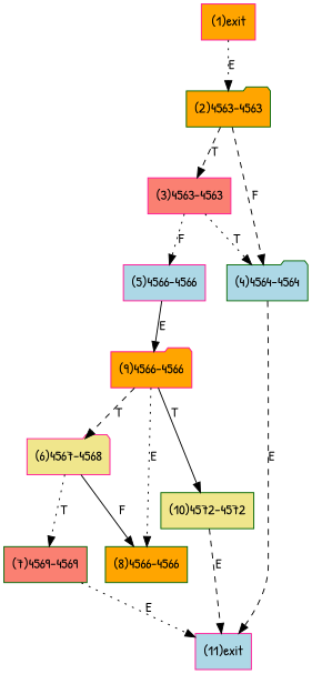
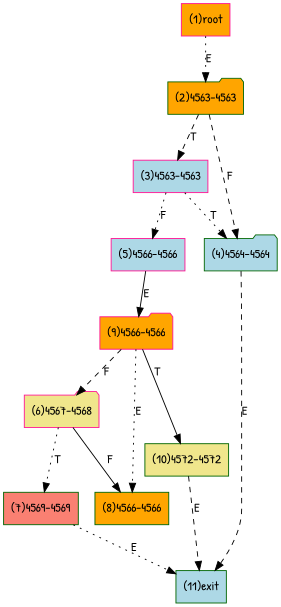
  digraph {
    fontname="Patrick Hand"
    node [color=darkgreen fillcolor=orange fontname="Patrick Hand" shape=box style=filled]
    edge [fontname="Patrick Hand" style=dotted]
-   n1 [color=deeppink label="(1)exit"]
+   n1 [color=deeppink label="(1)root"]
    n2 [label="(2)4563-4563" shape=folder]
-   n3 [color=deeppink fillcolor=salmon label="(3)4563-4563"]
+   n3 [color=deeppink fillcolor=lightblue label="(3)4563-4563"]
    n4 [fillcolor=lightblue label="(4)4564-4564" shape=folder]
    n5 [color=deeppink fillcolor=lightblue label="(5)4566-4566"]
-   n6 [color=deeppink fillcolor=lightblue label="(11)exit"]
+   n6 [fillcolor=lightblue label="(11)exit"]
    n7 [color=deeppink label="(9)4566-4566" shape=folder]
    n8 [color=deeppink fillcolor=khaki label="(6)4567-4568" shape=folder]
    n9 [label="(8)4566-4566"]
    n10 [fillcolor=khaki label="(10)4572-4572"]
    n11 [fillcolor=salmon label="(7)4569-4569"]
    n1 -> n2 [label=E]
    n2 -> n3 [label=T style=dashed]
    n2 -> n4 [label=F style=dashed]
    n3 -> n4 [label=T]
    n3 -> n5 [label=F]
    n4 -> n6 [label=E style=dashed]
    n5 -> n7 [label=E style=solid]
-   n7 -> n8 [label=T style=dashed]
+   n7 -> n8 [label=F style=dashed]
    n7 -> n9 [label=E]
    n7 -> n10 [label=T style=solid]
    n8 -> n9 [label=F style=solid]
    n8 -> n11 [label=T]
    n10 -> n6 [label=E style=dashed]
    n11 -> n6 [label=E]
  }
